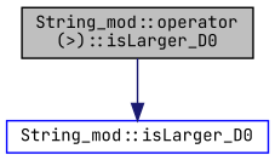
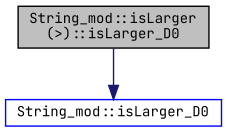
  digraph {
    rankdir=TB
    fontname="JetBrains Mono"
    node [fontname="JetBrains Mono" fontsize=10 shape=record style=filled]
-   n1 [color=black fillcolor=grey75 fontcolor=black height=0.2 label="String_mod::operator\l(\>)::isLarger_D0" width=0.4]
+   n1 [color=black fillcolor=grey75 fontcolor=black height=0.2 label="String_mod::isLarger\l(\>)::isLarger_D0" width=0.4]
    n2 [color=blue fillcolor=white height=0.2 label="String_mod::isLarger_D0" width=0.4]
    n1 -> n2 [color=midnightblue fontname="JetBrains Mono" fontsize=10 labelfontname=Helvetica labelfontsize=10 style=solid]
  }
